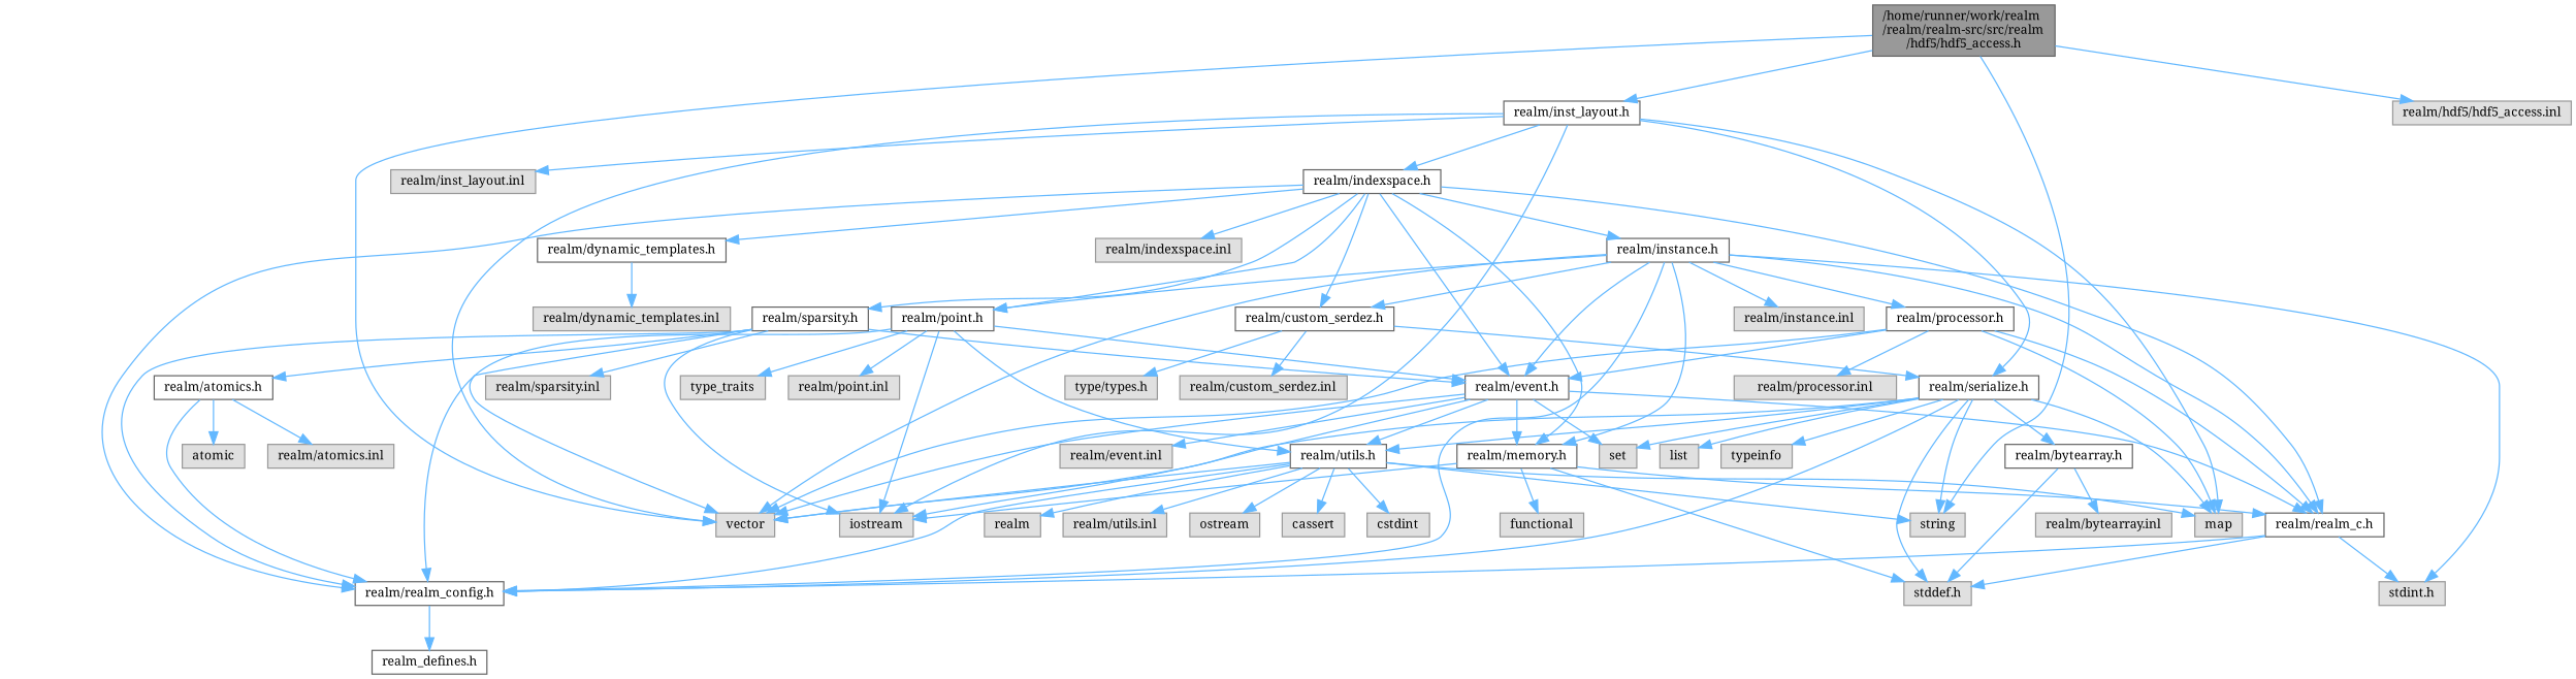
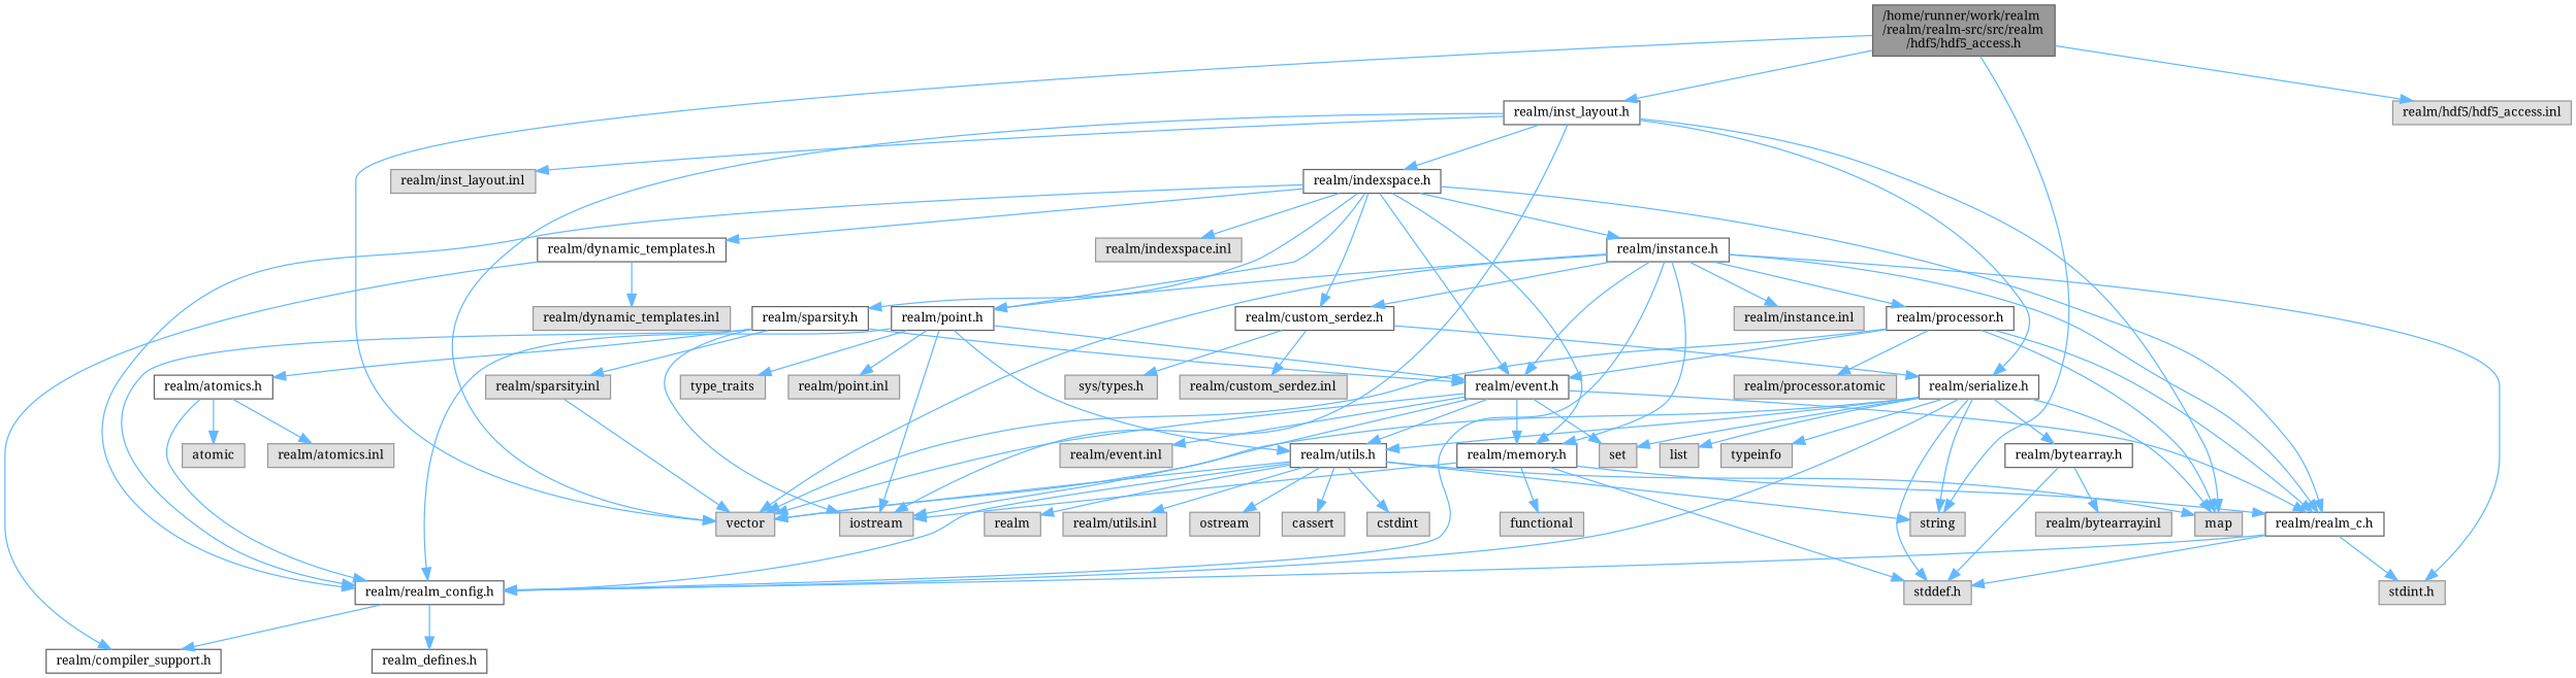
  digraph {
    fontname="Noto Serif"
    node [color=grey60 fillcolor="#E0E0E0" fontname="Noto Serif" fontsize=10 shape=box style=filled]
    edge [color=steelblue1 fontname="Noto Serif" fontsize=10 labelfontname=Helvetica labelfontsize=10 style=solid]
    n1 [color=gray40 fillcolor=grey60 fontcolor=black height=0.2 label="/home/runner/work/realm\l/realm/realm-src/src/realm\l/hdf5/hdf5_access.h" width=0.4]
    n2 [color=grey40 fillcolor=white height=0.2 label="realm/inst_layout.h" width=0.4]
    n3 [height=0.2 label=string width=0.4]
    n4 [height=0.2 label=vector width=0.4]
    n5 [height=0.2 label="realm/hdf5/hdf5_access.inl" width=0.4]
    n6 [color=grey40 fillcolor=white height=0.2 label="realm/indexspace.h" width=0.4]
    n7 [height=0.2 label=map width=0.4]
    n8 [height=0.2 label=iostream width=0.4]
    n9 [color=grey40 fillcolor=white height=0.2 label="realm/serialize.h" width=0.4]
    n10 [height=0.2 label="realm/inst_layout.inl" width=0.4]
    n11 [color=grey40 fillcolor=white height=0.2 label="realm/event.h" width=0.4]
    n12 [color=grey40 fillcolor=white height=0.2 label="realm/realm_c.h" width=0.4]
    n13 [color=grey40 fillcolor=white height=0.2 label="realm/realm_config.h" width=0.4]
    n14 [color=grey40 fillcolor=white height=0.2 label="realm/memory.h" width=0.4]
    n15 [color=grey40 fillcolor=white height=0.2 label="realm/point.h" width=0.4]
    n16 [color=grey40 fillcolor=white height=0.2 label="realm/instance.h" width=0.4]
    n17 [color=grey40 fillcolor=white height=0.2 label="realm/custom_serdez.h" width=0.4]
    n18 [color=grey40 fillcolor=white height=0.2 label="realm/sparsity.h" width=0.4]
    n19 [color=grey40 fillcolor=white height=0.2 label="realm/dynamic_templates.h" width=0.4]
    n20 [height=0.2 label="realm/indexspace.inl" width=0.4]
    n21 [color=grey40 fillcolor=white height=0.2 label="realm/utils.h" width=0.4]
    n22 [height=0.2 label=set width=0.4]
    n23 [height=0.2 label="stddef.h" width=0.4]
    n24 [color=grey40 fillcolor=white height=0.2 label="realm/bytearray.h" width=0.4]
    n25 [height=0.2 label=list width=0.4]
    n26 [height=0.2 label=typeinfo width=0.4]
    n27 [height=0.2 label="realm/event.inl" width=0.4]
    n28 [height=0.2 label="stdint.h" width=0.4]
    n29 [color=grey40 fillcolor=white height=0.2 label="realm_defines.h" width=0.4]
+   n30 [color=grey40 fillcolor=white height=0.2 label="realm/compiler_support.h" width=0.4]
    n31 [height=0.2 label=functional width=0.4]
    n32 [height=0.2 label=type_traits width=0.4]
    n33 [height=0.2 label="realm/point.inl" width=0.4]
    n34 [color=grey40 fillcolor=white height=0.2 label="realm/processor.h" width=0.4]
    n35 [height=0.2 label="realm/instance.inl" width=0.4]
-   n36 [height=0.2 label="type/types.h" width=0.4]
+   n36 [height=0.2 label="sys/types.h" width=0.4]
    n37 [height=0.2 label="realm/custom_serdez.inl" width=0.4]
    n38 [color=grey40 fillcolor=white height=0.2 label="realm/atomics.h" width=0.4]
    n39 [height=0.2 label="realm/sparsity.inl" width=0.4]
    n40 [height=0.2 label="realm/dynamic_templates.inl" width=0.4]
    n41 [height=0.2 label=ostream width=0.4]
    n42 [height=0.2 label=cassert width=0.4]
    n43 [height=0.2 label=cstdint width=0.4]
    n44 [height=0.2 label=realm width=0.4]
    n45 [height=0.2 label="realm/utils.inl" width=0.4]
-   n46 [height=0.2 label="realm/processor.inl" width=0.4]
+   n46 [height=0.2 label="realm/processor.atomic" width=0.4]
    n47 [height=0.2 label="realm/bytearray.inl" width=0.4]
    n48 [height=0.2 label=atomic width=0.4]
    n49 [height=0.2 label="realm/atomics.inl" width=0.4]
    n1 -> n2
    n1 -> n3
    n1 -> n4
    n1 -> n5
    n2 -> n4
    n2 -> n6
    n2 -> n7
    n2 -> n8
    n2 -> n9
    n2 -> n10
    n6 -> n11
    n6 -> n12
    n6 -> n13
    n6 -> n14
    n6 -> n15
    n6 -> n16
    n6 -> n17
    n6 -> n18
    n6 -> n19
    n6 -> n20
    n9 -> n3
    n9 -> n4
    n9 -> n7
    n9 -> n13
    n9 -> n21
    n9 -> n22
    n9 -> n23
    n9 -> n24
    n9 -> n25
    n9 -> n26
    n11 -> n4
    n11 -> n8
    n11 -> n12
    n11 -> n14
    n11 -> n21
    n11 -> n22
    n11 -> n27
    n12 -> n13
    n12 -> n23
    n12 -> n28
    n13 -> n29
+   n13 -> n30
    n14 -> n8
    n14 -> n12
    n14 -> n23
    n14 -> n31
    n15 -> n8
    n15 -> n11
    n15 -> n13
    n15 -> n21
    n15 -> n32
    n15 -> n33
    n16 -> n4
    n16 -> n11
    n16 -> n12
    n16 -> n13
    n16 -> n14
    n16 -> n15
    n16 -> n17
    n16 -> n28
    n16 -> n34
    n16 -> n35
    n17 -> n9
    n17 -> n36
    n17 -> n37
-   n18 -> n4
+   n39 -> n4
    n18 -> n8
    n18 -> n11
    n18 -> n13
    n18 -> n38
    n18 -> n39
+   n19 -> n30
    n19 -> n40
    n21 -> n3
    n21 -> n4
    n21 -> n7
    n21 -> n13
    n21 -> n41
    n21 -> n42
    n21 -> n43
    n21 -> n44
    n21 -> n45
    n24 -> n23
    n24 -> n47
    n34 -> n4
    n34 -> n7
    n34 -> n11
    n34 -> n12
    n34 -> n46
    n38 -> n13
    n38 -> n48
    n38 -> n49
  }
